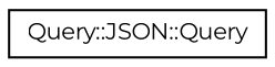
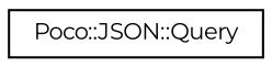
  digraph {
    rankdir=LR
    fontname=Montserrat
-   n1 [color=black fillcolor=white fontname=Montserrat fontsize=10 height=0.2 label="Query::JSON::Query" shape=record style=filled width=0.4]
+   n1 [color=black fillcolor=white fontname=Montserrat fontsize=10 height=0.2 label="Poco::JSON::Query" shape=record style=filled width=0.4]
  }
